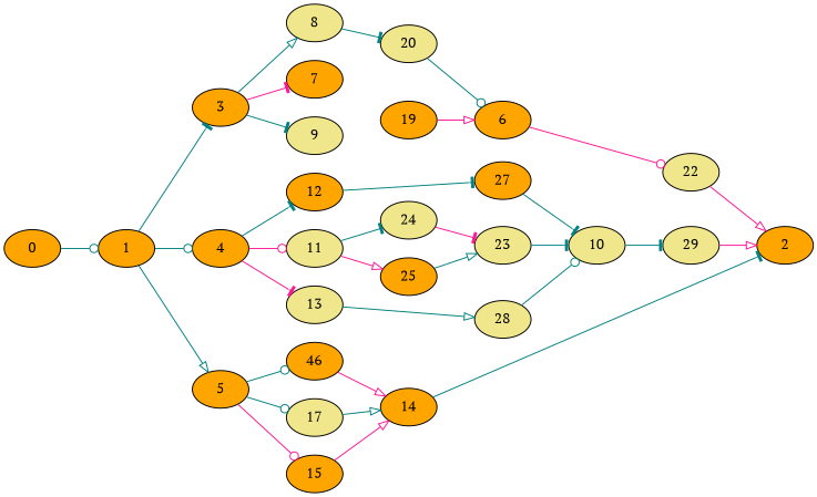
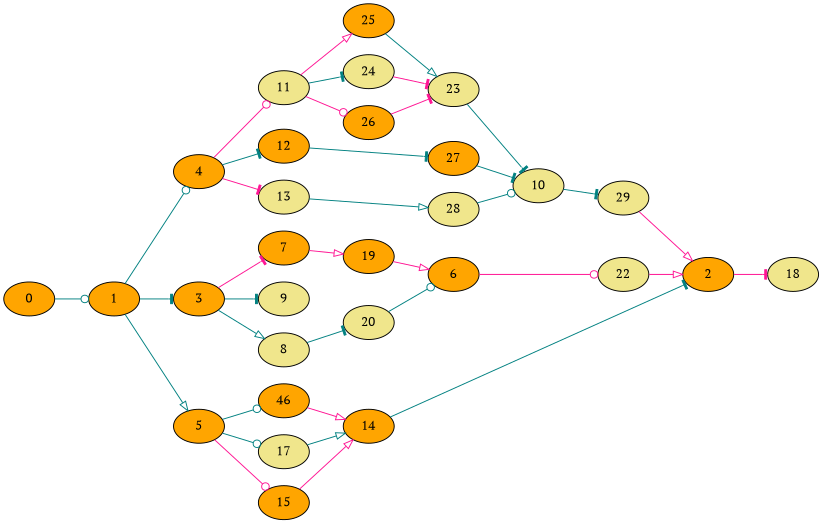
  digraph {
    fontname="PT Serif"
    rankdir=LR
    node [Weight=9 fillcolor=orange fontname="PT Serif" style=filled]
    edge [Weight=5 arrowhead=tee color=teal fontname="PT Serif"]
    1 [Weight=6]
    0
    4 [Weight=16]
    3 [Weight=6]
    5 [Weight=3]
    11 [fillcolor=khaki]
    12
    13 [Weight=6 fillcolor=khaki]
    7 [Weight=14]
    9 [Weight=11 fillcolor=khaki]
    8 [fillcolor=khaki]
    n12 [Weight=14 label=46]
    17 [Weight=12 fillcolor=khaki]
    15 [Weight=6]
    25 [Weight=16]
    24 [Weight=8 fillcolor=khaki]
+   26 [Weight=3]
    27 [Weight=3]
    28 [fillcolor=khaki]
    23 [Weight=3 fillcolor=khaki]
    19 [Weight=11]
    20 [Weight=3 fillcolor=khaki]
    6 [Weight=5]
    10 [fillcolor=khaki]
    14 [Weight=8]
    29 [Weight=3 fillcolor=khaki]
    22 [Weight=6 fillcolor=khaki]
    2 [Weight=11]
+   18 [fillcolor=khaki]
    1 -> 4 [Weight=2 arrowhead=odot]
    1 -> 3 [Weight=8]
    1 -> 5 [Weight=4 arrowhead=onormal]
    0 -> 1 [Weight=6 arrowhead=odot]
    4 -> 11 [Weight=6 arrowhead=odot color=deeppink]
    4 -> 12 [Weight=10]
    4 -> 13 [color=deeppink]
    3 -> 7 [Weight=2 color=deeppink]
    3 -> 9 [Weight=6]
    3 -> 8 [Weight=4 arrowhead=onormal]
    5 -> n12 [Weight=2 arrowhead=odot]
    5 -> 17 [Weight=7 arrowhead=odot]
    5 -> 15 [Weight=4 arrowhead=odot color=deeppink]
    11 -> 25 [Weight=8 arrowhead=onormal color=deeppink]
    11 -> 24 [Weight=10]
+   11 -> 26 [Weight=10 arrowhead=odot color=deeppink]
    12 -> 27 [Weight=9]
    13 -> 28 [arrowhead=onormal]
+   7 -> 19 [arrowhead=onormal color=deeppink]
    8 -> 20 [Weight=7]
    n12 -> 14 [Weight=3 arrowhead=onormal color=deeppink]
    17 -> 14 [arrowhead=onormal]
    15 -> 14 [Weight=9 arrowhead=onormal color=deeppink]
    25 -> 23 [Weight=6 arrowhead=onormal]
    24 -> 23 [Weight=9 color=deeppink]
+   26 -> 23 [Weight=6 color=deeppink]
    27 -> 10 [Weight=10]
    28 -> 10 [Weight=7 arrowhead=odot]
    23 -> 10
    19 -> 6 [Weight=6 arrowhead=onormal color=deeppink]
    20 -> 6 [Weight=10 arrowhead=odot]
    6 -> 22 [arrowhead=odot color=deeppink]
    10 -> 29 [Weight=2]
    14 -> 2
    29 -> 2 [Weight=8 arrowhead=onormal color=deeppink]
    22 -> 2 [Weight=4 arrowhead=onormal color=deeppink]
+   2 -> 18 [Weight=3 color=deeppink]
  }
